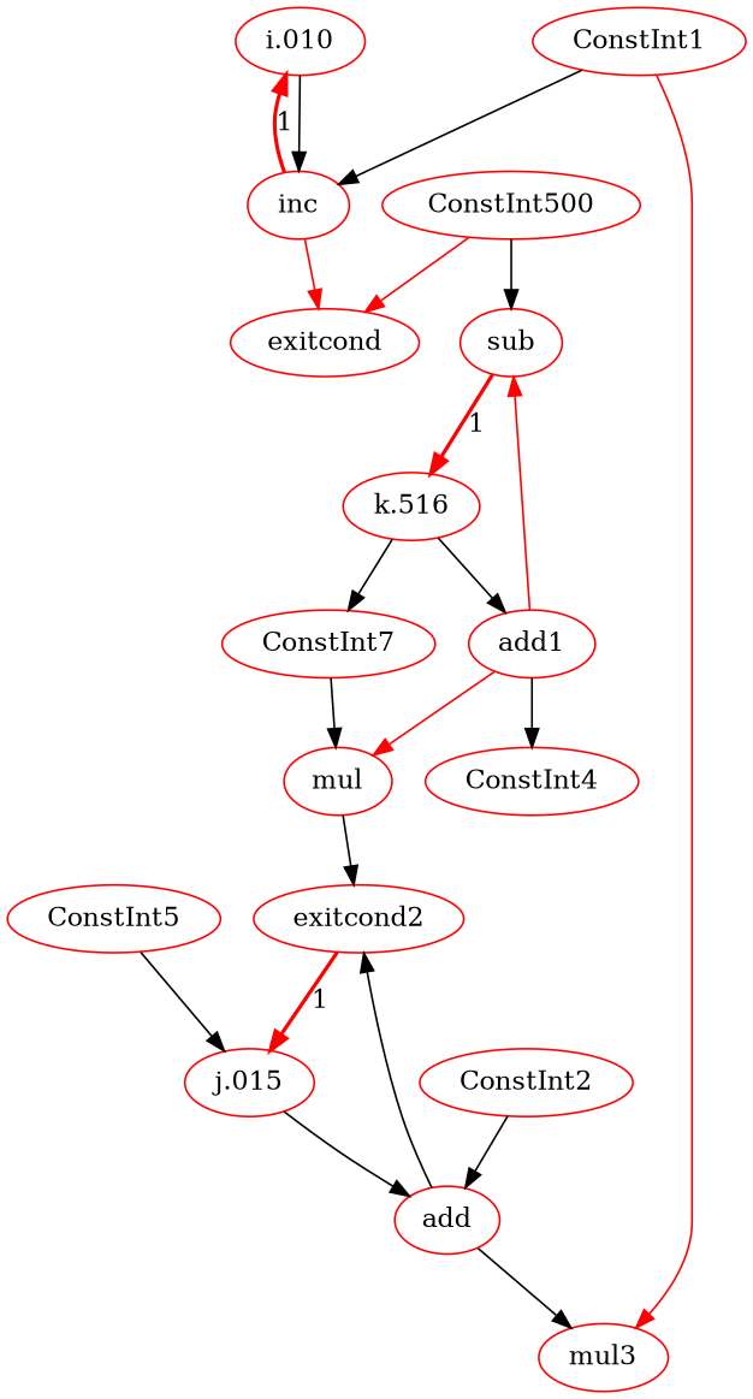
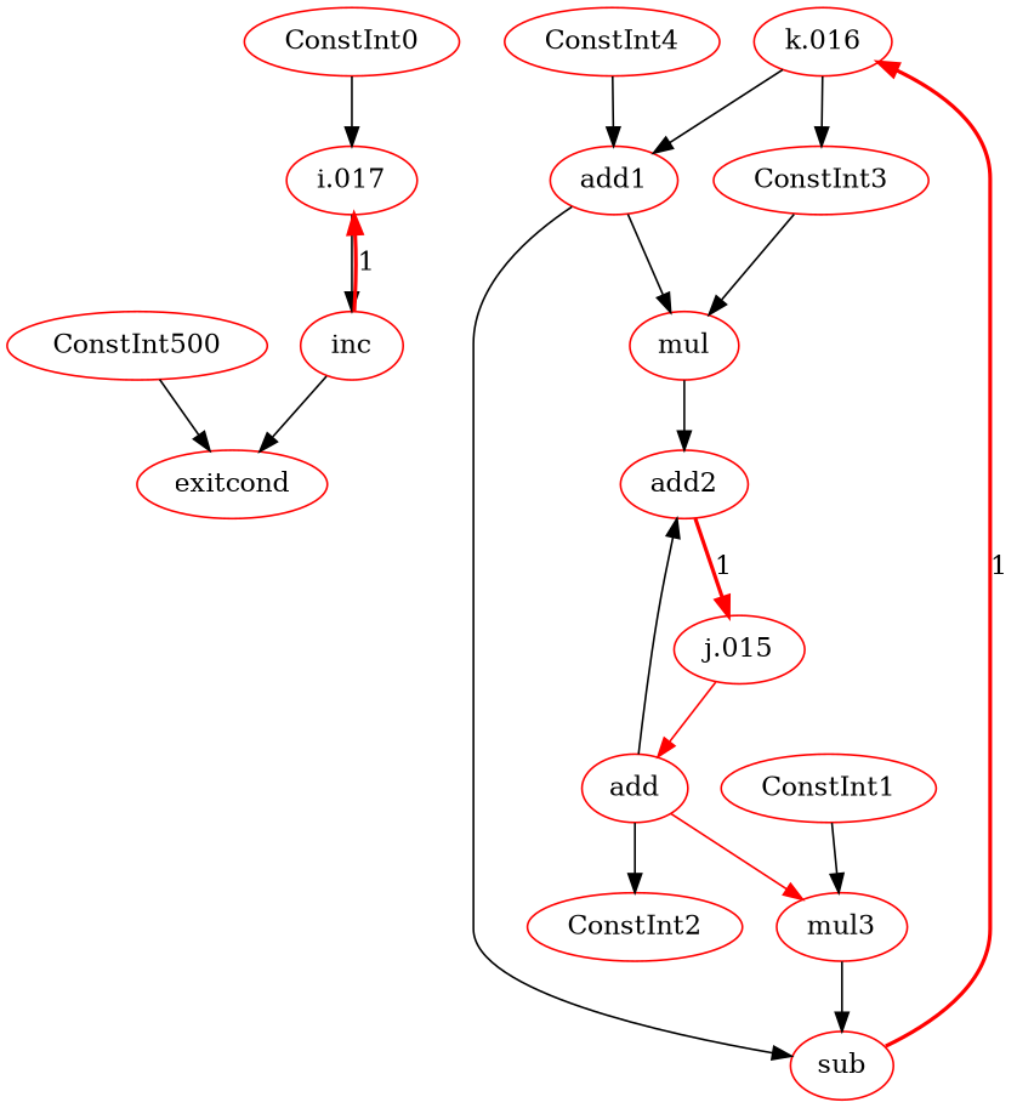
  digraph {
    node [color=red]
-   n1 [label="i.010"]
+   n1 [label="i.017"]
    n2 [label=inc]
    n3 [label=exitcond]
-   n4 [label="k.516"]
+   n4 [label="k.016"]
    n5 [label=add1]
-   n6 [label=ConstInt7]
+   n6 [label=ConstInt3]
    n7 [label=mul]
    n8 [label=sub]
    n9 [label="j.015"]
    n10 [label=add]
-   n11 [label=exitcond2]
+   n11 [label=add2]
    n12 [label=mul3]
-   n14 [label=ConstInt5]
+   n13 [label=ConstInt0]
    n15 [label=ConstInt2]
    n16 [label=ConstInt4]
    n17 [label=ConstInt1]
    n18 [label=ConstInt500]
    n1 -> n2
    n2 -> n1 [color=red label=1 style=bold]
-   n2 -> n3 [color=red]
+   n2 -> n3
    n4 -> n5
    n4 -> n6
-   n5 -> n7 [color=red]
-   n5 -> n8 [color=red]
+   n5 -> n7
+   n5 -> n8
    n6 -> n7
    n7 -> n11
    n8 -> n4 [color=red label=1 style=bold]
-   n9 -> n10
+   n9 -> n10 [color=red]
    n10 -> n11
-   n10 -> n12
+   n10 -> n12 [color=red]
    n11 -> n9 [color=red label=1 style=bold]
-   n18 -> n8
-   n14 -> n9
-   n15 -> n10
-   n5 -> n16
-   n17 -> n2
-   n17 -> n12 [color=red]
-   n18 -> n3 [color=red]
+   n12 -> n8
+   n13 -> n1
+   n10 -> n15
+   n16 -> n5
+   n17 -> n12
+   n18 -> n3
  }
